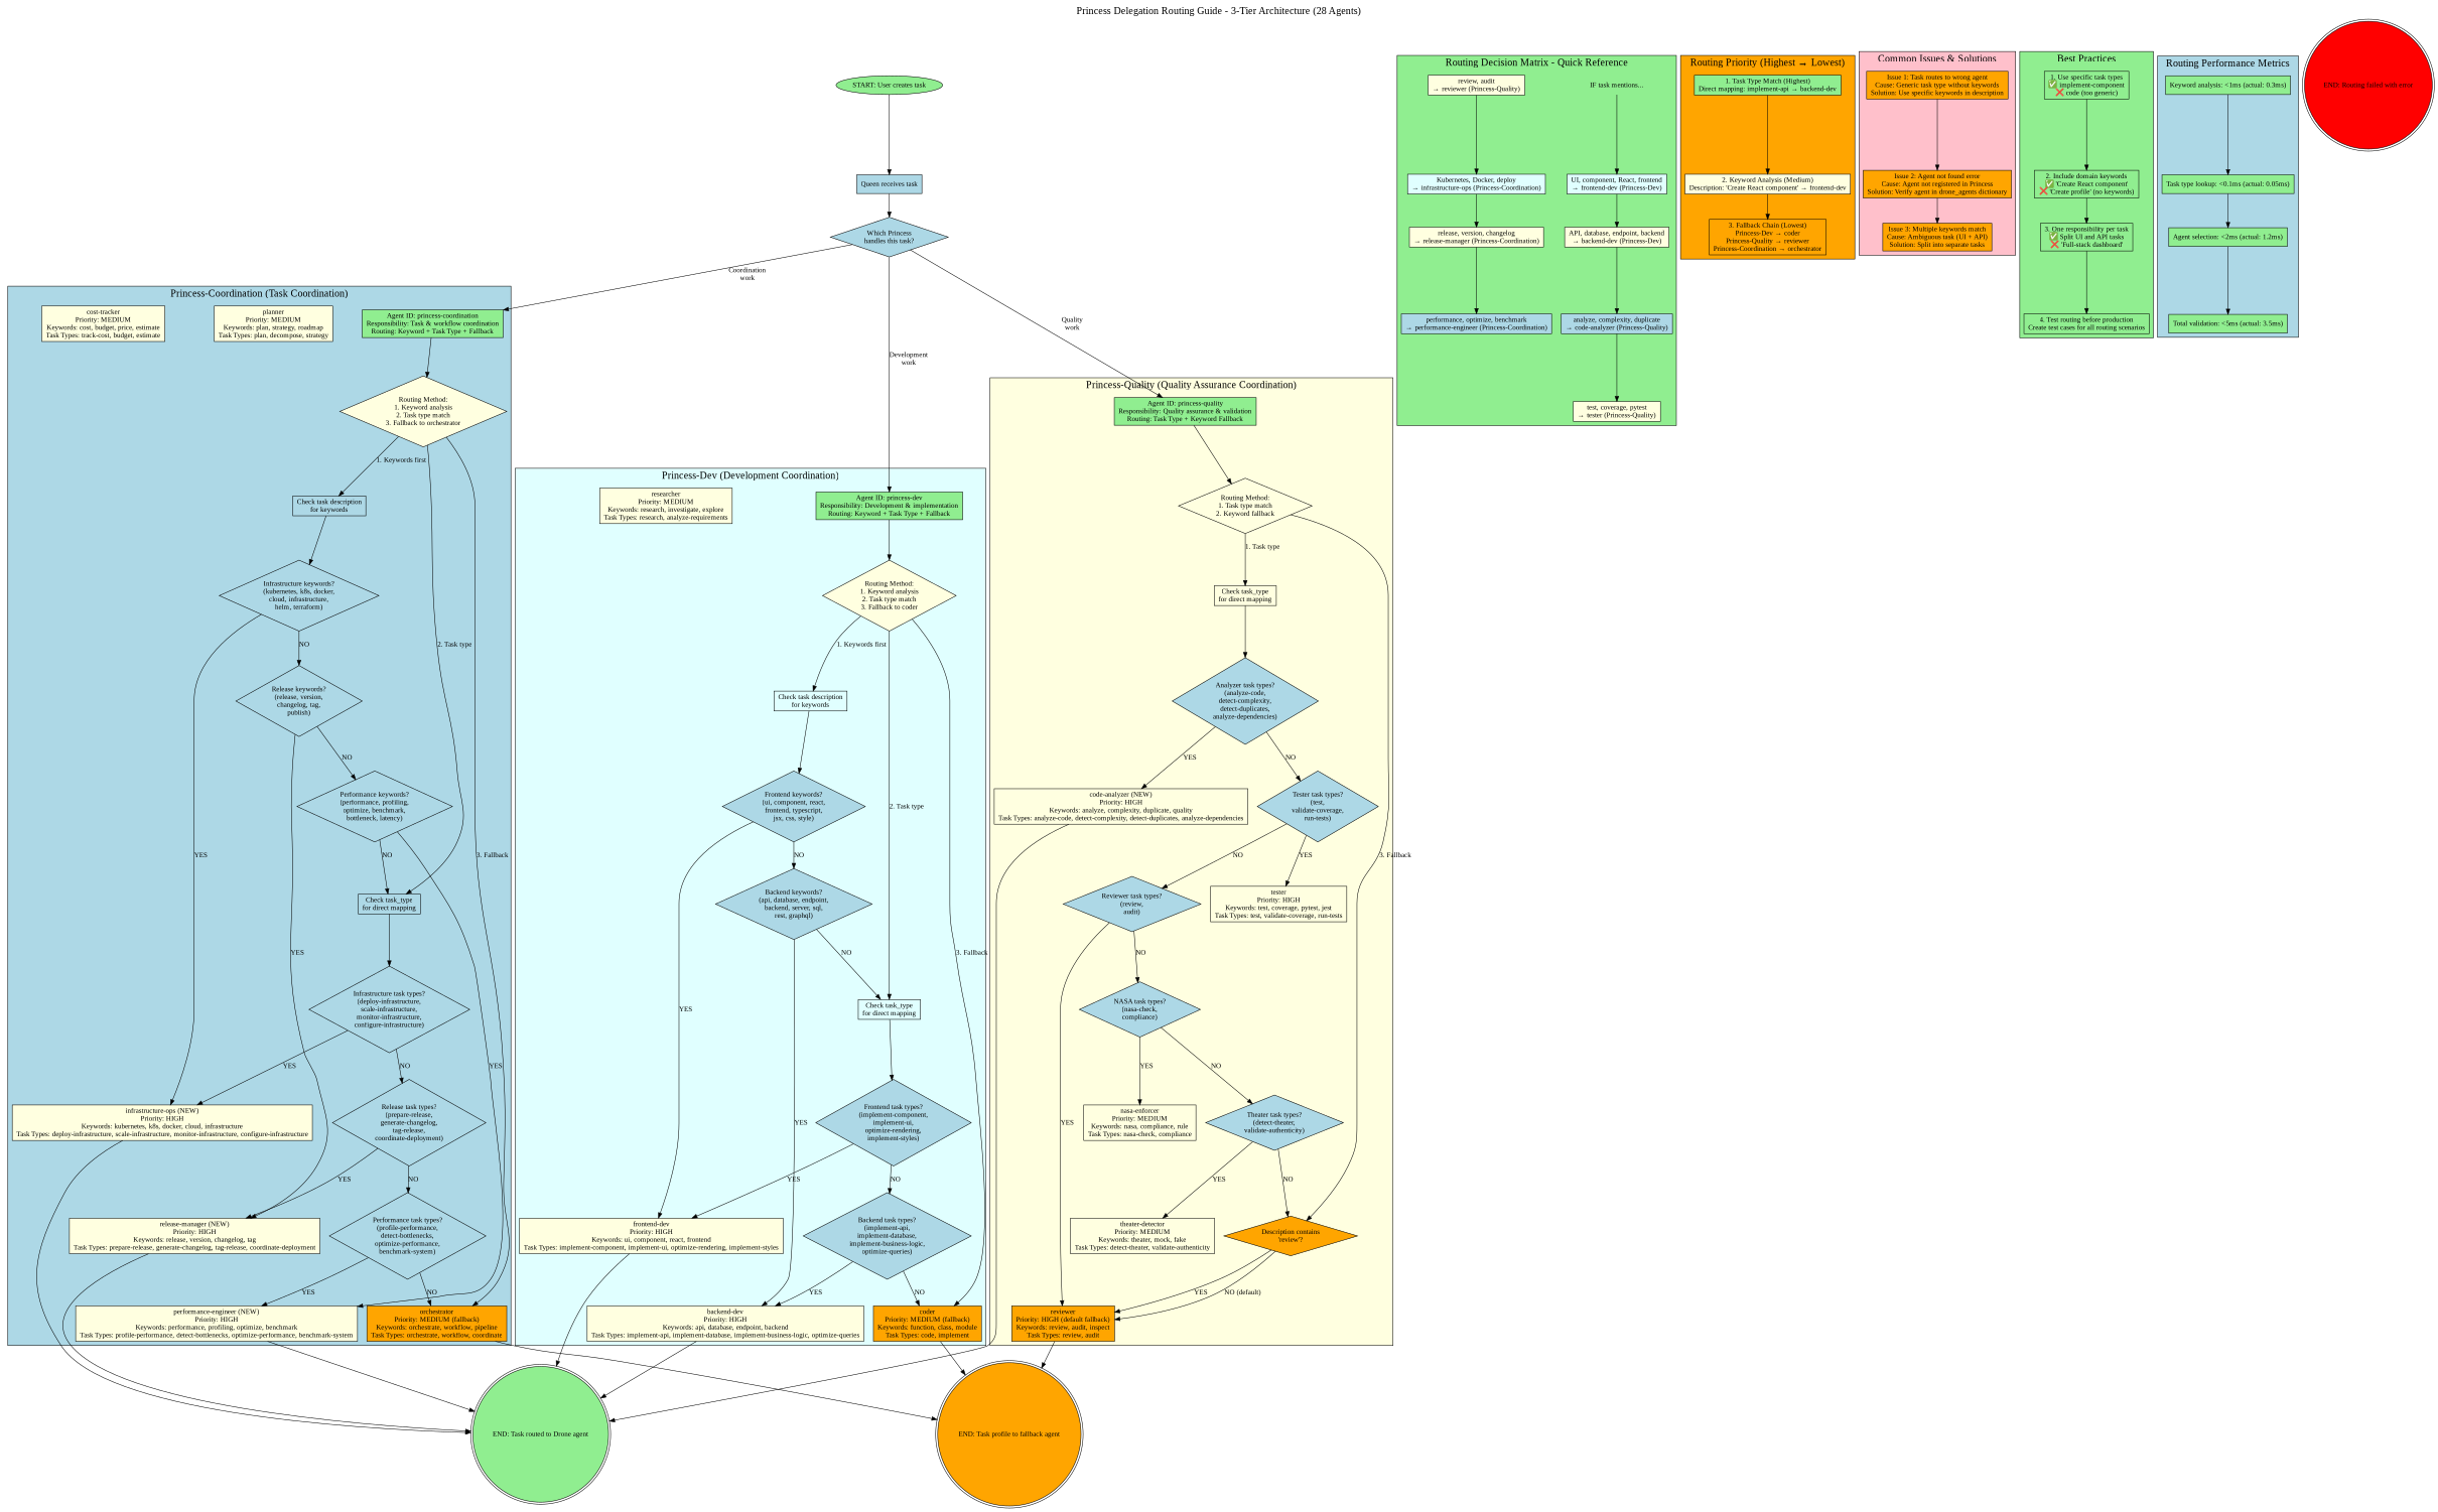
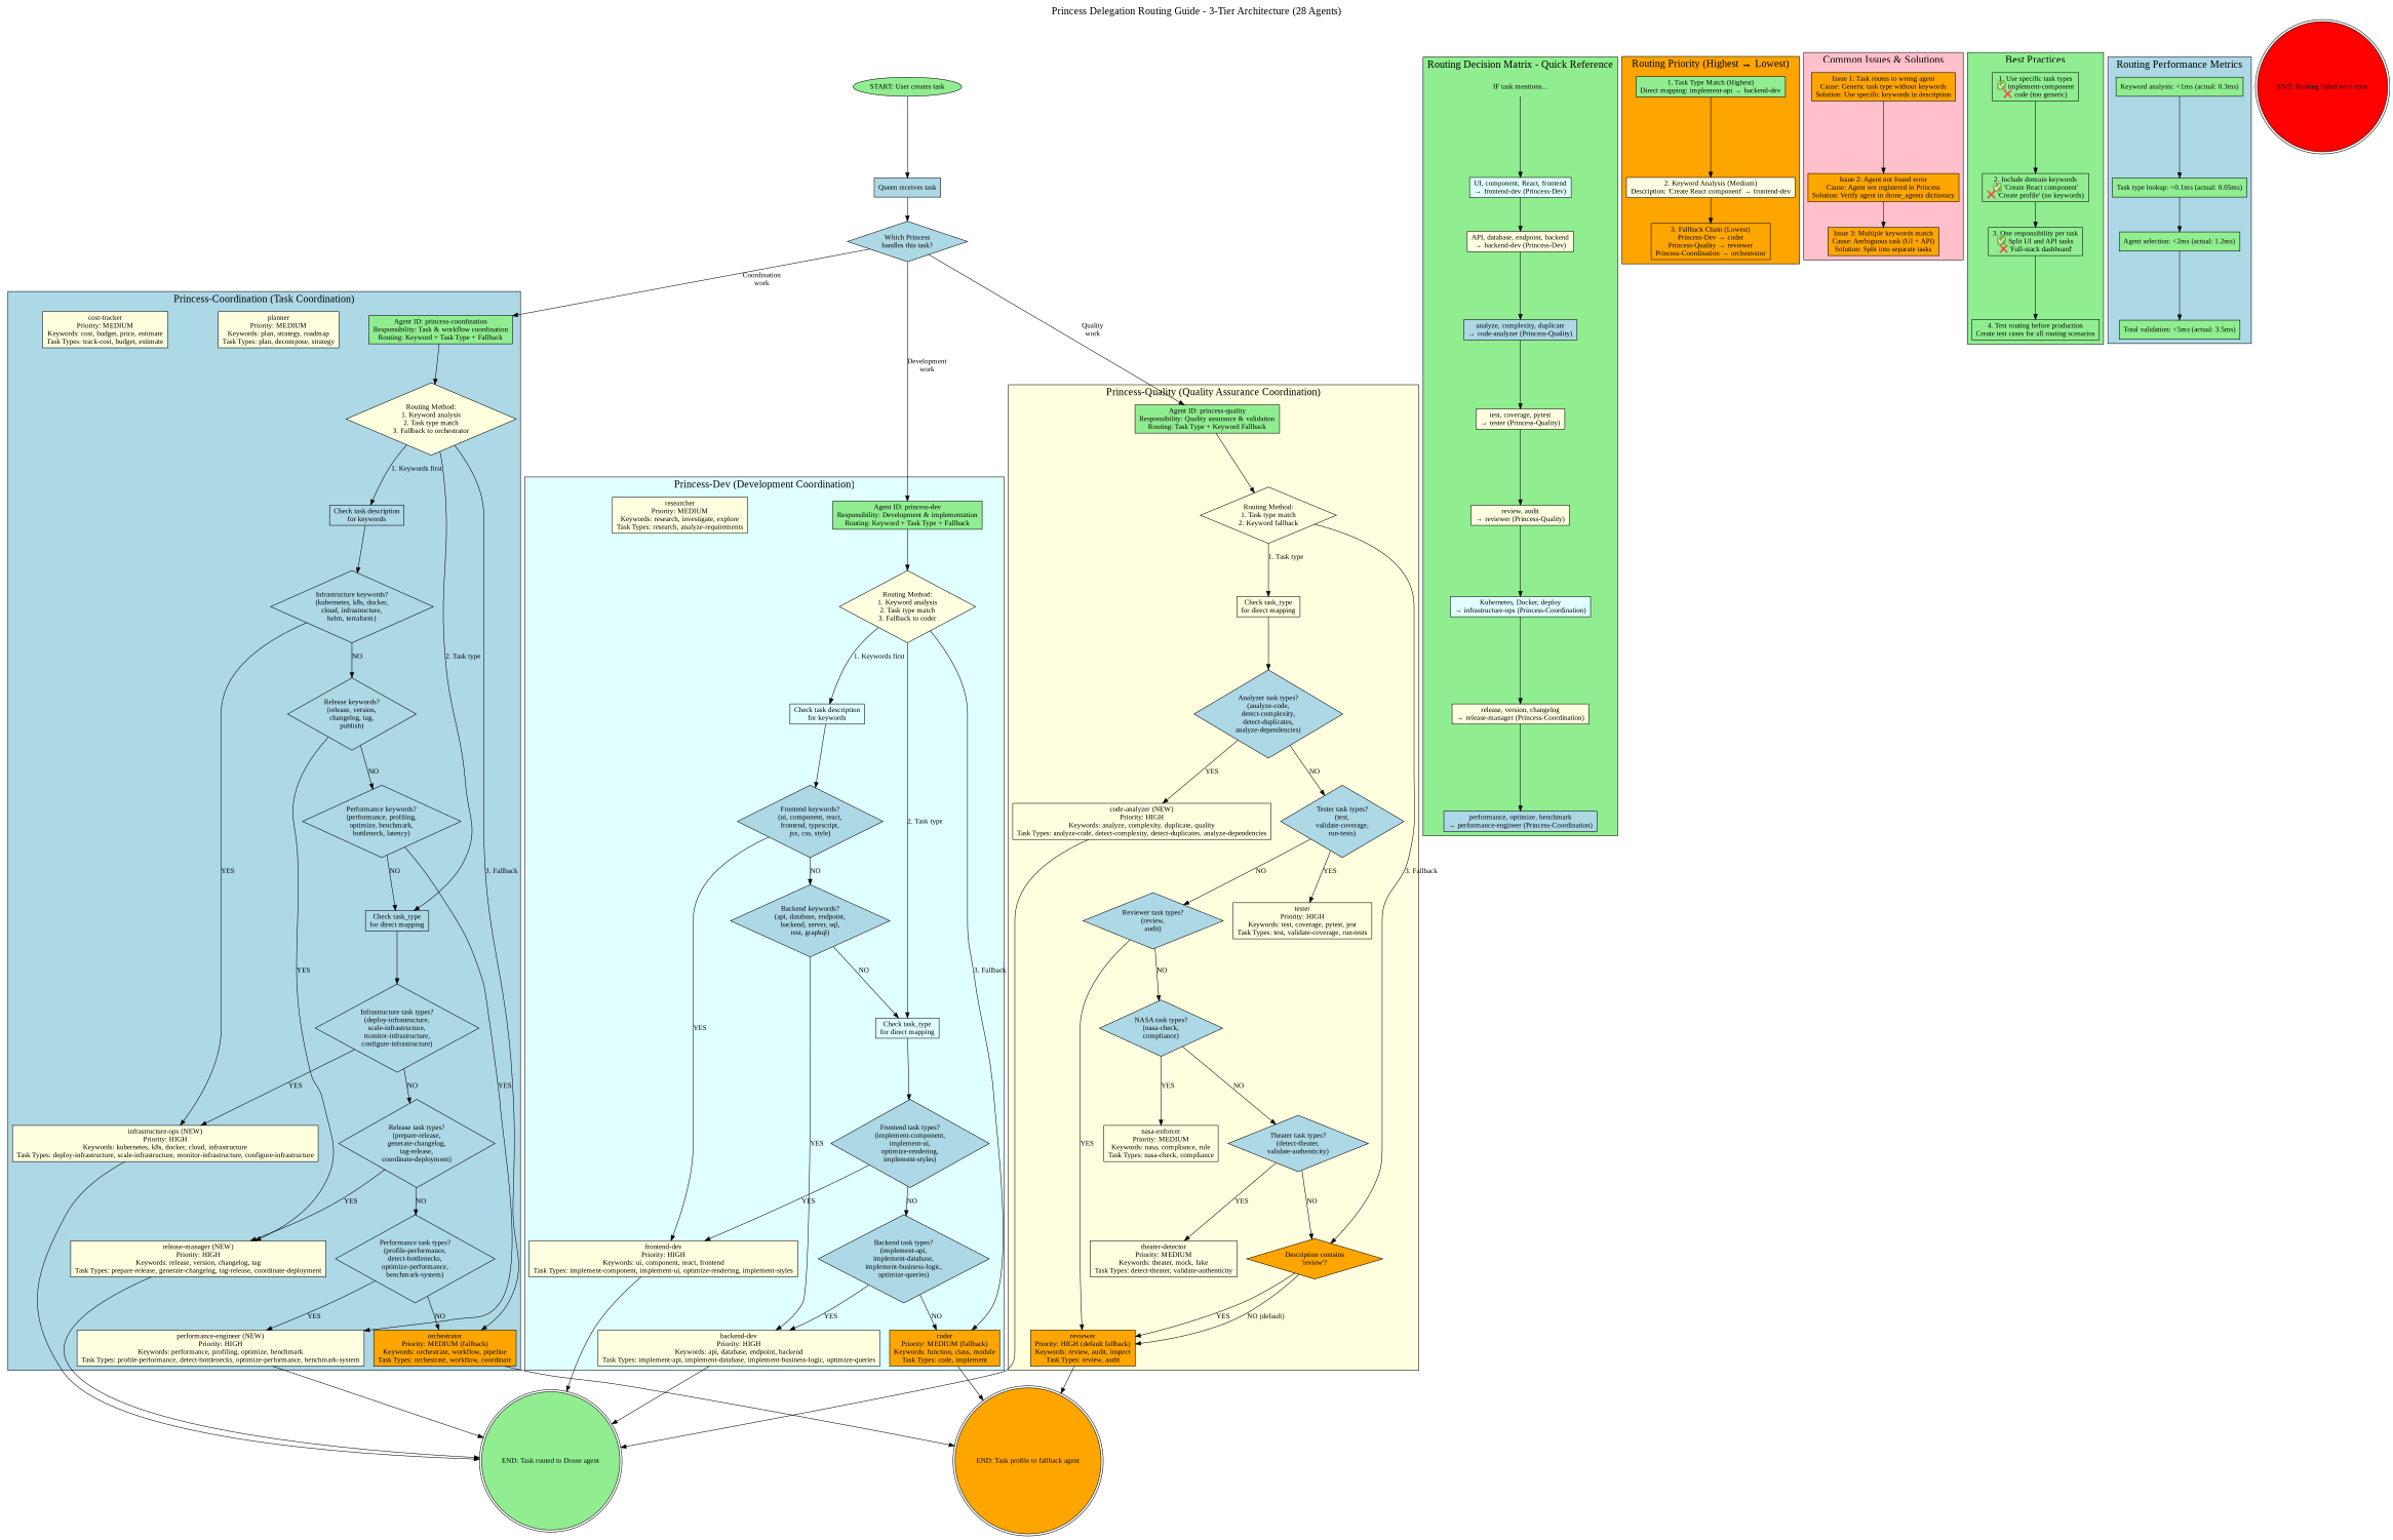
  digraph {
    compound=true
    fontname="Liberation Serif"
    fontsize=20
    label="Princess Delegation Routing Guide - 3-Tier Architecture (28 Agents)"
    labelloc=t
    rankdir=TB
    node [fillcolor=lightyellow fontname="Liberation Serif" shape=box style=filled]
    edge [fontname="Liberation Serif"]
    n1 [fillcolor=lightgreen label="Agent ID: princess-dev\nResponsibility: Development & implementation\nRouting: Keyword + Task Type + Fallback"]
    n2 [label="Routing Method:\n1. Keyword analysis\n2. Task type match\n3. Fallback to coder" shape=diamond]
    n3 [label="Check task description\nfor keywords" fillcolor="" style=""]
    n4 [label="Check task_type\nfor direct mapping" fillcolor="" style=""]
    n5 [fillcolor=orange label="coder\nPriority: MEDIUM (fallback)\nKeywords: function, class, module\nTask Types: code, implement"]
    n6 [fillcolor=lightblue label="Frontend keywords?\n(ui, component, react,\nfrontend, typescript,\njsx, css, style)" shape=diamond]
    n7 [fillcolor=lightblue label="Backend keywords?\n(api, database, endpoint,\nbackend, server, sql,\nrest, graphql)" shape=diamond]
    n8 [label="frontend-dev\nPriority: HIGH\nKeywords: ui, component, react, frontend\nTask Types: implement-component, implement-ui, optimize-rendering, implement-styles"]
    n9 [label="backend-dev\nPriority: HIGH\nKeywords: api, database, endpoint, backend\nTask Types: implement-api, implement-database, implement-business-logic, optimize-queries"]
    n10 [fillcolor=lightblue label="Frontend task types?\n(implement-component,\nimplement-ui,\noptimize-rendering,\nimplement-styles)" shape=diamond]
    n11 [fillcolor=lightblue label="Backend task types?\n(implement-api,\nimplement-database,\nimplement-business-logic,\noptimize-queries)" shape=diamond]
    n12 [label="researcher\nPriority: MEDIUM\nKeywords: research, investigate, explore\nTask Types: research, analyze-requirements"]
    n13 [fillcolor=lightgreen label="Agent ID: princess-quality\nResponsibility: Quality assurance & validation\nRouting: Task Type + Keyword Fallback"]
    n14 [label="Routing Method:\n1. Task type match\n2. Keyword fallback" shape=diamond]
    n15 [label="Check task_type\nfor direct mapping" fillcolor="" style=""]
    n16 [fillcolor=orange label="Description contains\n'review'?" shape=diamond]
    n17 [fillcolor=lightblue label="Analyzer task types?\n(analyze-code,\ndetect-complexity,\ndetect-duplicates,\nanalyze-dependencies)" shape=diamond]
    n18 [fillcolor=lightblue label="Tester task types?\n(test,\nvalidate-coverage,\nrun-tests)" shape=diamond]
    n19 [label="code-analyzer (NEW)\nPriority: HIGH\nKeywords: analyze, complexity, duplicate, quality\nTask Types: analyze-code, detect-complexity, detect-duplicates, analyze-dependencies"]
    n20 [fillcolor=lightblue label="Reviewer task types?\n(review,\naudit)" shape=diamond]
    n21 [label="tester\nPriority: HIGH\nKeywords: test, coverage, pytest, jest\nTask Types: test, validate-coverage, run-tests"]
    n22 [fillcolor=lightblue label="NASA task types?\n(nasa-check,\ncompliance)" shape=diamond]
    n23 [fillcolor=orange label="reviewer\nPriority: HIGH (default fallback)\nKeywords: review, audit, inspect\nTask Types: review, audit"]
    n24 [fillcolor=lightblue label="Theater task types?\n(detect-theater,\nvalidate-authenticity)" shape=diamond]
    n25 [label="nasa-enforcer\nPriority: MEDIUM\nKeywords: nasa, compliance, rule\nTask Types: nasa-check, compliance"]
    n26 [label="theater-detector\nPriority: MEDIUM\nKeywords: theater, mock, fake\nTask Types: detect-theater, validate-authenticity"]
    n27 [fillcolor=lightgreen label="Agent ID: princess-coordination\nResponsibility: Task & workflow coordination\nRouting: Keyword + Task Type + Fallback"]
    n28 [label="Routing Method:\n1. Keyword analysis\n2. Task type match\n3. Fallback to orchestrator" shape=diamond]
    n29 [label="Check task description\nfor keywords" fillcolor="" style=""]
    n30 [label="Check task_type\nfor direct mapping" fillcolor="" style=""]
    n31 [fillcolor=orange label="orchestrator\nPriority: MEDIUM (fallback)\nKeywords: orchestrate, workflow, pipeline\nTask Types: orchestrate, workflow, coordinate"]
    n32 [fillcolor=lightblue label="Infrastructure keywords?\n(kubernetes, k8s, docker,\ncloud, infrastructure,\nhelm, terraform)" shape=diamond]
    n33 [fillcolor=lightblue label="Release keywords?\n(release, version,\nchangelog, tag,\npublish)" shape=diamond]
    n34 [label="infrastructure-ops (NEW)\nPriority: HIGH\nKeywords: kubernetes, k8s, docker, cloud, infrastructure\nTask Types: deploy-infrastructure, scale-infrastructure, monitor-infrastructure, configure-infrastructure"]
    n35 [fillcolor=lightblue label="Performance keywords?\n(performance, profiling,\noptimize, benchmark,\nbottleneck, latency)" shape=diamond]
    n36 [label="release-manager (NEW)\nPriority: HIGH\nKeywords: release, version, changelog, tag\nTask Types: prepare-release, generate-changelog, tag-release, coordinate-deployment"]
    n37 [label="performance-engineer (NEW)\nPriority: HIGH\nKeywords: performance, profiling, optimize, benchmark\nTask Types: profile-performance, detect-bottlenecks, optimize-performance, benchmark-system"]
    n38 [fillcolor=lightblue label="Infrastructure task types?\n(deploy-infrastructure,\nscale-infrastructure,\nmonitor-infrastructure,\nconfigure-infrastructure)" shape=diamond]
    n39 [fillcolor=lightblue label="Release task types?\n(prepare-release,\ngenerate-changelog,\ntag-release,\ncoordinate-deployment)" shape=diamond]
    n40 [fillcolor=lightblue label="Performance task types?\n(profile-performance,\ndetect-bottlenecks,\noptimize-performance,\nbenchmark-system)" shape=diamond]
    n41 [label="planner\nPriority: MEDIUM\nKeywords: plan, strategy, roadmap\nTask Types: plan, decompose, strategy"]
    n42 [label="cost-tracker\nPriority: MEDIUM\nKeywords: cost, budget, price, estimate\nTask Types: track-cost, budget, estimate"]
    n43 [label="IF task mentions..." shape=plaintext fillcolor="" style=""]
    n44 [fillcolor=lightcyan label="UI, component, React, frontend\n→ frontend-dev (Princess-Dev)"]
    n45 [label="API, database, endpoint, backend\n→ backend-dev (Princess-Dev)"]
    n46 [fillcolor=lightblue label="analyze, complexity, duplicate\n→ code-analyzer (Princess-Quality)"]
    n47 [label="test, coverage, pytest\n→ tester (Princess-Quality)"]
    n48 [label="review, audit\n→ reviewer (Princess-Quality)"]
    n49 [fillcolor=lightcyan label="Kubernetes, Docker, deploy\n→ infrastructure-ops (Princess-Coordination)"]
    n50 [label="release, version, changelog\n→ release-manager (Princess-Coordination)"]
    n51 [fillcolor=lightblue label="performance, optimize, benchmark\n→ performance-engineer (Princess-Coordination)"]
    n52 [fillcolor=lightgreen label="1. Task Type Match (Highest)\nDirect mapping: implement-api → backend-dev"]
    n53 [label="2. Keyword Analysis (Medium)\nDescription: 'Create React component' → frontend-dev"]
    n54 [fillcolor=orange label="3. Fallback Chain (Lowest)\nPrincess-Dev → coder\nPrincess-Quality → reviewer\nPrincess-Coordination → orchestrator"]
    n55 [fillcolor=orange label="Issue 1: Task routes to wrong agent\nCause: Generic task type without keywords\nSolution: Use specific keywords in description"]
    n56 [fillcolor=orange label="Issue 2: Agent not found error\nCause: Agent not registered in Princess\nSolution: Verify agent in drone_agents dictionary"]
    n57 [fillcolor=orange label="Issue 3: Multiple keywords match\nCause: Ambiguous task (UI + API)\nSolution: Split into separate tasks"]
    n58 [label="1. Use specific task types\n✅ implement-component\n❌ code (too generic)" fillcolor="" style=""]
    n59 [label="2. Include domain keywords\n✅ 'Create React component'\n❌ 'Create profile' (no keywords)" fillcolor="" style=""]
    n60 [label="3. One responsibility per task\n✅ Split UI and API tasks\n❌ 'Full-stack dashboard'" fillcolor="" style=""]
    n61 [label="4. Test routing before production\nCreate test cases for all routing scenarios" fillcolor="" style=""]
    n62 [fillcolor=lightgreen label="Keyword analysis: <1ms (actual: 0.3ms)"]
    n63 [fillcolor=lightgreen label="Task type lookup: <0.1ms (actual: 0.05ms)"]
    n64 [fillcolor=lightgreen label="Agent selection: <2ms (actual: 1.2ms)"]
    n65 [fillcolor=lightgreen label="Total validation: <5ms (actual: 3.5ms)"]
    n66 [fillcolor=orange label="END: Task profile to fallback agent" shape=doublecircle]
    n67 [fillcolor=lightgreen label="END: Task routed to Drone agent" shape=doublecircle]
    n68 [fillcolor=lightgreen label="START: User creates task" shape=ellipse]
    n69 [fillcolor=lightblue label="Queen receives task"]
    n70 [fillcolor=lightblue label="Which Princess\nhandles this task?" shape=diamond]
    n71 [fillcolor=red label="END: Routing failed with error" shape=doublecircle]
    subgraph cluster_1 {
      fillcolor=lightcyan
      label="Princess-Dev (Development Coordination)"
      style=filled
      n1
      n2
      n3
      n4
      n5
      n6
      n7
      n8
      n9
      n10
      n11
      n12
    }
    subgraph cluster_2 {
      fillcolor=lightyellow
      label="Princess-Quality (Quality Assurance Coordination)"
      style=filled
      n13
      n14
      n15
      n16
      n17
      n18
      n19
      n20
      n21
      n22
      n23
      n24
      n25
      n26
    }
    subgraph cluster_3 {
      fillcolor=lightblue
      label="Princess-Coordination (Task Coordination)"
      style=filled
      n27
      n28
      n29
      n30
      n31
      n32
      n33
      n34
      n35
      n36
      n37
      n38
      n39
      n40
      n41
      n42
    }
    subgraph cluster_4 {
      fillcolor=lightgreen
      label="Routing Decision Matrix - Quick Reference"
      style=filled
      n43
      n44
      n45
      n46
      n47
      n48
      n49
      n50
      n51
    }
    subgraph cluster_5 {
      fillcolor=orange
      label="Routing Priority (Highest → Lowest)"
      style=filled
      n52
      n53
      n54
    }
    subgraph cluster_6 {
      fillcolor=pink
      label="Common Issues & Solutions"
      style=filled
      n55
      n56
      n57
    }
    subgraph cluster_7 {
      fillcolor=lightgreen
      label="Best Practices"
      style=filled
      n58
      n59
      n60
      n61
    }
    subgraph cluster_8 {
      fillcolor=lightblue
      label="Routing Performance Metrics"
      style=filled
      n62
      n63
      n64
      n65
    }
    n1 -> n2
    n2 -> n3 [label="1. Keywords first"]
    n2 -> n4 [label="2. Task type"]
    n2 -> n5 [label="3. Fallback"]
    n3 -> n6
    n4 -> n10
    n5 -> n66
    n6 -> n7 [label=NO]
    n6 -> n8 [label=YES]
    n7 -> n4 [label=NO]
    n7 -> n9 [label=YES]
    n8 -> n67
    n9 -> n67
    n10 -> n8 [label=YES]
    n10 -> n11 [label=NO]
    n11 -> n5 [label=NO]
    n11 -> n9 [label=YES]
    n13 -> n14
    n14 -> n15 [label="1. Task type"]
    n14 -> n16 [label="3. Fallback"]
    n15 -> n17
    n16 -> n23 [label=YES]
    n16 -> n23 [label="NO (default)"]
    n17 -> n18 [label=NO]
    n17 -> n19 [label=YES]
    n18 -> n20 [label=NO]
    n18 -> n21 [label=YES]
    n19 -> n67
    n20 -> n22 [label=NO]
    n20 -> n23 [label=YES]
    n22 -> n24 [label=NO]
    n22 -> n25 [label=YES]
    n23 -> n66
    n24 -> n16 [label=NO]
    n24 -> n26 [label=YES]
    n27 -> n28
    n28 -> n29 [label="1. Keywords first"]
    n28 -> n30 [label="2. Task type"]
    n28 -> n31 [label="3. Fallback"]
    n29 -> n32
    n30 -> n38
    n31 -> n66
    n32 -> n33 [label=NO]
    n32 -> n34 [label=YES]
    n33 -> n35 [label=NO]
    n33 -> n36 [label=YES]
    n34 -> n67
    n35 -> n30 [label=NO]
    n35 -> n37 [label=YES]
    n36 -> n67
    n37 -> n67
    n38 -> n34 [label=YES]
    n38 -> n39 [label=NO]
    n39 -> n36 [label=YES]
    n39 -> n40 [label=NO]
    n40 -> n31 [label=NO]
    n40 -> n37 [label=YES]
    n43 -> n44
    n44 -> n45
    n45 -> n46
    n46 -> n47
+   n47 -> n48
    n48 -> n49
    n49 -> n50
    n50 -> n51
    n52 -> n53
    n53 -> n54
    n55 -> n56
    n56 -> n57
    n58 -> n59
    n59 -> n60
    n60 -> n61
    n62 -> n63
    n63 -> n64
    n64 -> n65
    n68 -> n69
    n69 -> n70
    n70 -> n1 [label="Development\nwork"]
    n70 -> n13 [label="Quality\nwork"]
    n70 -> n27 [label="Coordination\nwork"]
  }
